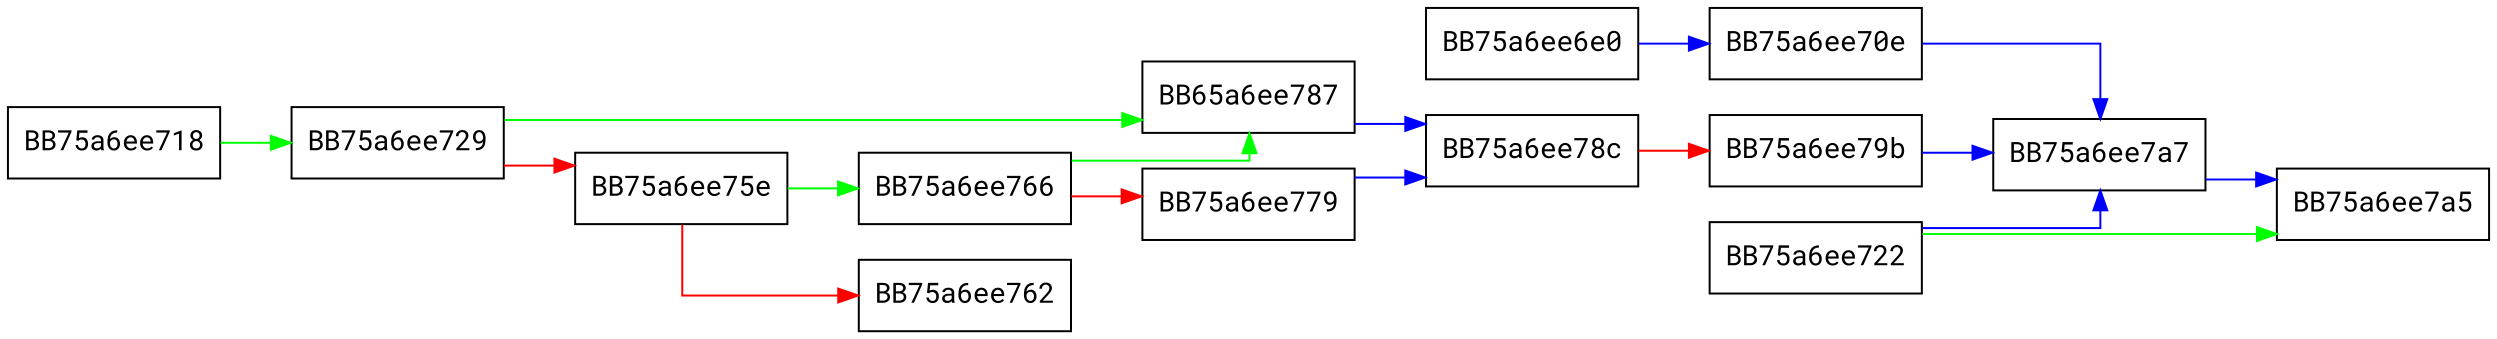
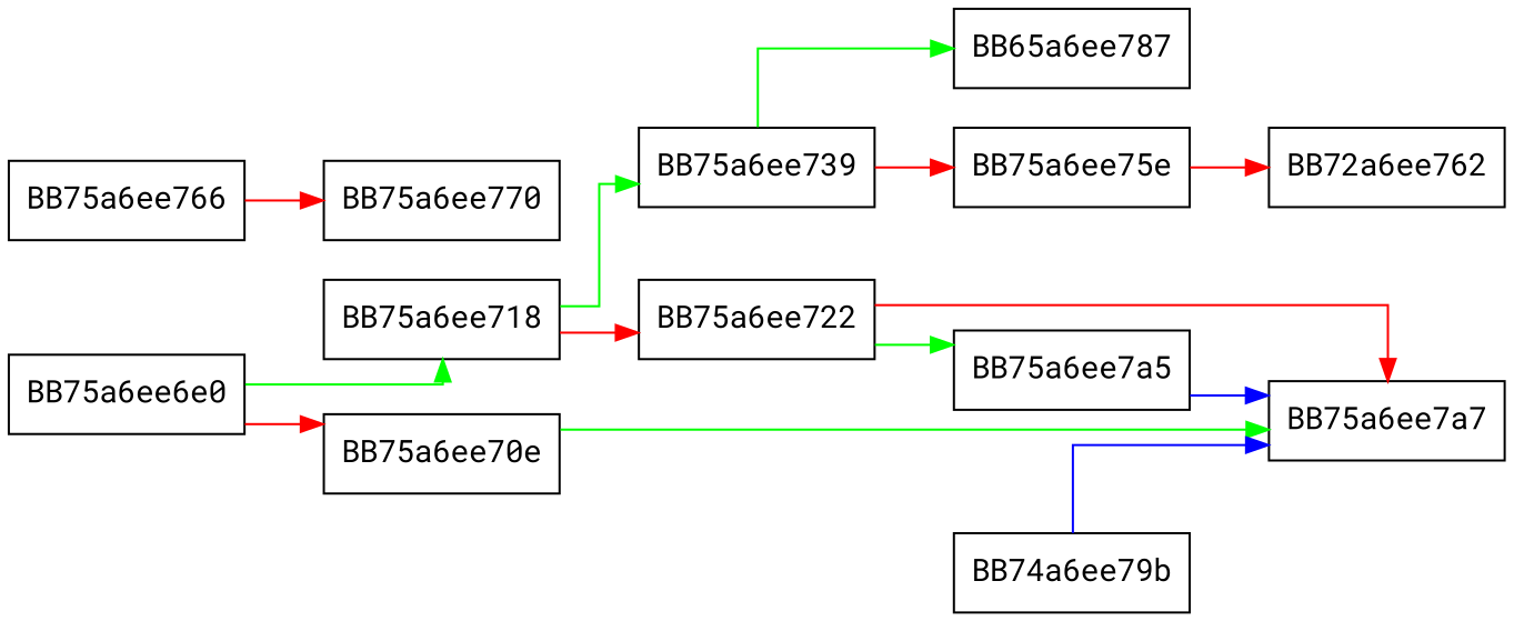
  digraph {
    fontname="Roboto Mono"
    rankdir=LR
    splines=ortho
    node [fontname="Roboto Mono" shape=box]
    edge [color=green fontname="Roboto Mono"]
    BB75a6ee6e0
    BB75a6ee718
    BB75a6ee70e
-   BB75a6ee729
+   BB75a6ee729 [label=BB75a6ee739]
    BB75a6ee722
    BB75a6ee7a7
    n7 [label=BB65a6ee787]
    BB75a6ee75e
    BB75a6ee7a5
-   BB75a6ee78c
    BB75a6ee766
-   BB75a6ee762
-   BB75a6ee79b
-   BB75a6ee770 [label=BB75a6ee779]
-   BB75a6ee6e0 -> BB75a6ee70e [color=blue]
+   BB75a6ee762 [label=BB72a6ee762]
+   BB75a6ee79b [label=BB74a6ee79b]
+   BB75a6ee770
+   BB75a6ee6e0 -> BB75a6ee718
+   BB75a6ee6e0 -> BB75a6ee70e [color=red]
    BB75a6ee718 -> BB75a6ee729
-   BB75a6ee70e -> BB75a6ee7a7 [color=blue]
+   BB75a6ee718 -> BB75a6ee722 [color=red]
+   BB75a6ee70e -> BB75a6ee7a7
    BB75a6ee729 -> n7
    BB75a6ee729 -> BB75a6ee75e [color=red]
-   BB75a6ee722 -> BB75a6ee7a7 [color=blue]
+   BB75a6ee722 -> BB75a6ee7a7 [color=red]
    BB75a6ee722 -> BB75a6ee7a5
-   n7 -> BB75a6ee78c [color=blue]
-   BB75a6ee75e -> BB75a6ee766
    BB75a6ee75e -> BB75a6ee762 [color=red]
-   BB75a6ee7a7 -> BB75a6ee7a5 [color=blue]
-   BB75a6ee78c -> BB75a6ee79b [color=red]
-   BB75a6ee766 -> n7
+   BB75a6ee7a5 -> BB75a6ee7a7 [color=blue]
    BB75a6ee766 -> BB75a6ee770 [color=red]
    BB75a6ee79b -> BB75a6ee7a7 [color=blue]
-   BB75a6ee770 -> BB75a6ee78c [color=blue]
  }
